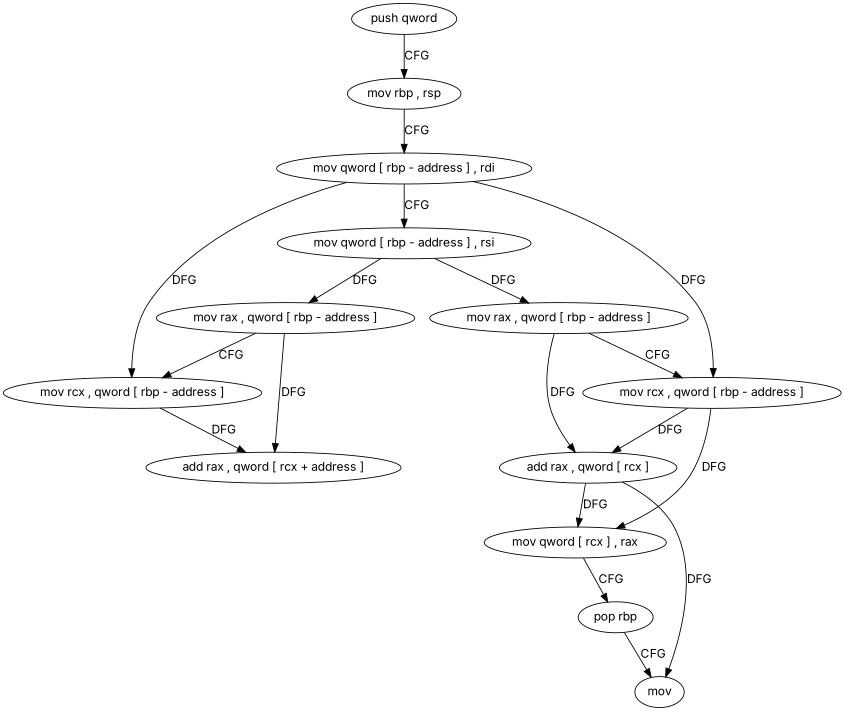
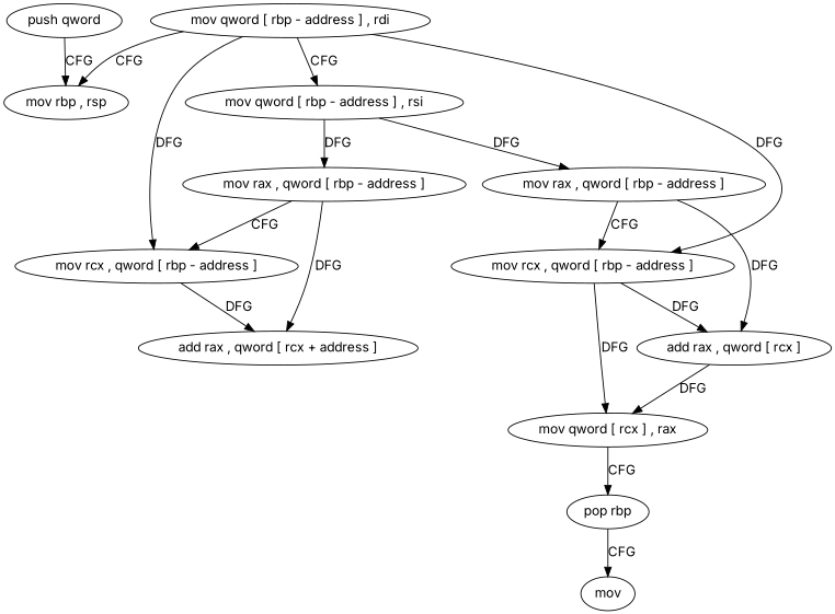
  digraph {
    fontname=Inter
    node [fontname=Inter]
    edge [fontname=Inter]
    n1 [label="push qword"]
    n2 [label="mov rbp , rsp"]
    n3 [label="mov qword [ rbp - address ] , rdi"]
    n4 [label="mov qword [ rbp - address ] , rsi"]
    n5 [label="mov rcx , qword [ rbp - address ]"]
    n6 [label="mov rcx , qword [ rbp - address ]"]
    n7 [label="mov rax , qword [ rbp - address ]"]
    n8 [label="mov rax , qword [ rbp - address ]"]
    n9 [label="add rax , qword [ rcx + address ]"]
    n10 [label="add rax , qword [ rcx ]"]
    n11 [label="mov qword [ rcx ] , rax"]
    n12 [label=mov]
    n13 [label="pop rbp"]
    n1 -> n2 [label=CFG]
-   n2 -> n3 [label=CFG]
+   n3 -> n2 [label=CFG]
    n3 -> n4 [label=CFG]
    n3 -> n5 [label=DFG]
    n3 -> n6 [label=DFG]
    n4 -> n7 [label=DFG]
    n4 -> n8 [label=DFG]
    n5 -> n9 [label=DFG]
    n6 -> n10 [label=DFG]
    n6 -> n11 [label=DFG]
    n7 -> n5 [label=CFG]
    n7 -> n9 [label=DFG]
    n8 -> n6 [label=CFG]
    n8 -> n10 [label=DFG]
    n10 -> n11 [label=DFG]
-   n10 -> n12 [label=DFG]
    n11 -> n13 [label=CFG]
    n13 -> n12 [label=CFG]
  }
